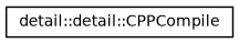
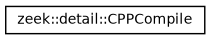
  digraph {
    rankdir=LR
-   n1 [color=black fillcolor=white fontname=Helvetica fontsize=10 height=0.2 label="detail::detail::CPPCompile" shape=record style=filled width=0.4]
+   n1 [color=black fillcolor=white fontname=Helvetica fontsize=10 height=0.2 label="zeek::detail::CPPCompile" shape=record style=filled width=0.4]
  }
